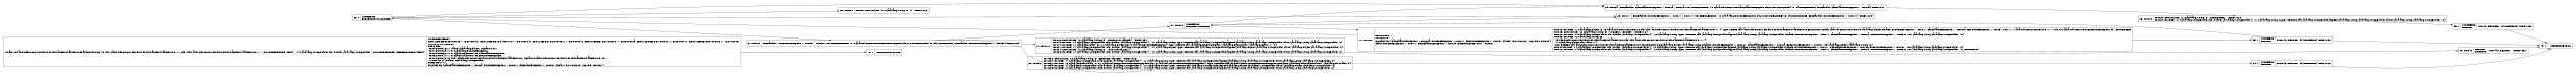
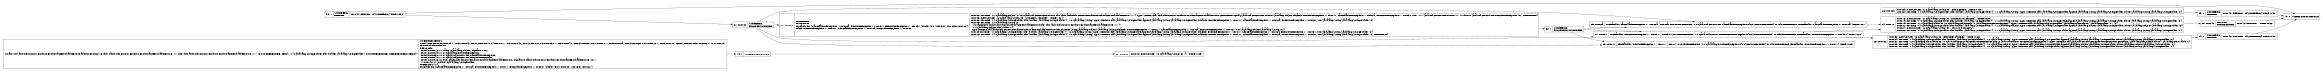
  digraph {
    rankdir=LR
    node [shape=record]
    n1 [label="{18\:\ ?|MTH_ENTER_BLOCK\l}"]
    n2 [label="{20\:\ 0x0000|0x0000: CONST_STR  (r0 I:java.lang.String) =  \"]\"  (LINE:1023)\l}"]
    n3 [label="{31\:\ 0x0002|SYNTHETIC\lEXC_TOP_SPLITTER\l}"]
    n4 [label="{21\:\ 0x0002|TRY_ENTER\lTRY_LEAVE\lTryCatch #2 \{CancellationException \-\> 0x002a, RuntimeException \-\> 0x0017, ExecutionException \-\> 0x0031, blocks: (B:21:0x0002), top: B:31:0x0002 \}\lCatch: RuntimeException \-\> 0x0017, CancellationException \-\> 0x002a, ExecutionException \-\> 0x0031\l|0x0002: INVOKE  (r1 I:java.lang.Object) = (r3 I:java.util.concurrent.Future A[D('this' androidx.concurrent.futures.AbstractResolvableFuture\<V\>)]) type: STATIC call: androidx.concurrent.futures.AbstractResolvableFuture.getUninterruptibly(java.util.concurrent.Future):java.lang.Object A[Catch: RuntimeException \-\> 0x0017, CancellationException \-\> 0x002a, ExecutionException \-\> 0x0031, MD:\<V\>:(java.util.concurrent.Future\<V\>):V throws java.util.concurrent.ExecutionException (m), TRY_ENTER]\l0x0006: CONST_STR  (r2 I:java.lang.String) =  \"SUCCESS, result=[\"  (LINE:1024)\l0x0008: INVOKE  (r4 I:java.lang.StringBuilder A[D('builder' java.lang.StringBuilder)]), (r2 I:java.lang.String) type: VIRTUAL call: java.lang.StringBuilder.append(java.lang.String):java.lang.StringBuilder A[Catch: RuntimeException \-\> 0x0017, CancellationException \-\> 0x002a, ExecutionException \-\> 0x0031, MD:(java.lang.String):java.lang.StringBuilder (c)]\l0x000b: INVOKE  (r2 I:java.lang.String) = \l  (r3 I:androidx.concurrent.futures.AbstractResolvableFuture A[D('this' androidx.concurrent.futures.AbstractResolvableFuture\<V\>)])\l  (r1 I:java.lang.Object A[D('value' V)])\l type: DIRECT call: androidx.concurrent.futures.AbstractResolvableFuture.userObjectToString(java.lang.Object):java.lang.String A[Catch: RuntimeException \-\> 0x0017, CancellationException \-\> 0x002a, ExecutionException \-\> 0x0031, MD:(java.lang.Object):java.lang.String (m)]\l0x000f: INVOKE  (r4 I:java.lang.StringBuilder A[D('builder' java.lang.StringBuilder)]), (r2 I:java.lang.String) type: VIRTUAL call: java.lang.StringBuilder.append(java.lang.String):java.lang.StringBuilder A[Catch: RuntimeException \-\> 0x0017, CancellationException \-\> 0x002a, ExecutionException \-\> 0x0031, MD:(java.lang.String):java.lang.StringBuilder (c)]\l0x0012: INVOKE  (r4 I:java.lang.StringBuilder A[D('builder' java.lang.StringBuilder)]), (r0 I:java.lang.String) type: VIRTUAL call: java.lang.StringBuilder.append(java.lang.String):java.lang.StringBuilder A[Catch: RuntimeException \-\> 0x0017, CancellationException \-\> 0x002a, ExecutionException \-\> 0x0031, MD:(java.lang.String):java.lang.StringBuilder (c), TRY_LEAVE]\l}"]
    n5 [label="{25\:\ 0x002a|ExcHandler: CancellationException \-\> 0x002a\l|0x002a: MOVE_EXCEPTION  (r0 I:java.util.concurrent.CancellationException A[CUSTOM_DECLARE]) =  A[DONT_INLINE, ExcHandler: CancellationException \-\> 0x002a] (LINE:1027)\l}"]
    n6 [label="{23\:\ 0x0017|ExcHandler: RuntimeException \-\> 0x0017\l|0x0017: MOVE_EXCEPTION  (r0 I:java.lang.RuntimeException A[CUSTOM_DECLARE]) =  A[DONT_INLINE, ExcHandler: RuntimeException \-\> 0x0017] (LINE:1029)\l}"]
    n7 [label="{27\:\ 0x0031|ExcHandler: ExecutionException \-\> 0x0031\l|0x0031: MOVE_EXCEPTION  (r1 I:java.util.concurrent.ExecutionException A[CUSTOM_DECLARE]) =  A[DONT_INLINE, ExcHandler: ExecutionException \-\> 0x0031] (LINE:1025)\l}"]
    n8 [label="{32\:\ ?|SYNTHETIC\lEXC_BOTTOM_SPLITTER\l}"]
    n9 [label="{33\:\ ?|SYNTHETIC\lRETURN\l|0x0042: RETURN   A[SYNTHETIC] (LINE:1032)\l}"]
    n10 [label="{26\:\ 0x002b|0x002b: CONST_STR  (r1 I:java.lang.String) =  \"CANCELLED\"  (LINE:1028)\l0x002d: INVOKE  (r4 I:java.lang.StringBuilder A[D('builder' java.lang.StringBuilder)]), (r1 I:java.lang.String) type: VIRTUAL call: java.lang.StringBuilder.append(java.lang.String):java.lang.StringBuilder A[MD:(java.lang.String):java.lang.StringBuilder (c)]\l}"]
    n11 [label="{24\:\ 0x0018|0x0018: CONST_STR  (r1 I:java.lang.String) =  \"UNKNOWN, cause=[\"  (LINE:1030)\l0x001a: INVOKE  (r4 I:java.lang.StringBuilder A[D('builder' java.lang.StringBuilder)]), (r1 I:java.lang.String) type: VIRTUAL call: java.lang.StringBuilder.append(java.lang.String):java.lang.StringBuilder A[MD:(java.lang.String):java.lang.StringBuilder (c)]\l0x001d: INVOKE  (r1 I:java.lang.Class) = (r0 I:java.lang.Object A[D('e' java.lang.RuntimeException)]) type: VIRTUAL call: java.lang.Object.getClass():java.lang.Class A[MD:():java.lang.Class\<?\> (c)]\l0x0021: INVOKE  (r4 I:java.lang.StringBuilder A[D('builder' java.lang.StringBuilder)]), (r1 I:java.lang.Object) type: VIRTUAL call: java.lang.StringBuilder.append(java.lang.Object):java.lang.StringBuilder A[MD:(java.lang.Object):java.lang.StringBuilder (c)]\l0x0024: CONST_STR  (r1 I:java.lang.String) =  \" thrown from get()]\" \l0x0026: INVOKE  (r4 I:java.lang.StringBuilder A[D('builder' java.lang.StringBuilder)]), (r1 I:java.lang.String) type: VIRTUAL call: java.lang.StringBuilder.append(java.lang.String):java.lang.StringBuilder A[MD:(java.lang.String):java.lang.StringBuilder (c)]\l}"]
    n12 [label="{28\:\ 0x0032|0x0032: CONST_STR  (r2 I:java.lang.String) =  \"FAILURE, cause=[\"  (LINE:1026)\l0x0034: INVOKE  (r4 I:java.lang.StringBuilder A[D('builder' java.lang.StringBuilder)]), (r2 I:java.lang.String) type: VIRTUAL call: java.lang.StringBuilder.append(java.lang.String):java.lang.StringBuilder A[MD:(java.lang.String):java.lang.StringBuilder (c)]\l0x0037: INVOKE  (r2 I:java.lang.Throwable) = (r1 I:java.util.concurrent.ExecutionException A[D('e' java.util.concurrent.ExecutionException)]) type: VIRTUAL call: java.util.concurrent.ExecutionException.getCause():java.lang.Throwable A[MD:():java.lang.Throwable (s)]\l0x003b: INVOKE  (r4 I:java.lang.StringBuilder A[D('builder' java.lang.StringBuilder)]), (r2 I:java.lang.Object) type: VIRTUAL call: java.lang.StringBuilder.append(java.lang.Object):java.lang.StringBuilder A[MD:(java.lang.Object):java.lang.StringBuilder (c)]\l0x003e: INVOKE  (r4 I:java.lang.StringBuilder A[D('builder' java.lang.StringBuilder)]), (r0 I:java.lang.String) type: VIRTUAL call: java.lang.StringBuilder.append(java.lang.String):java.lang.StringBuilder A[MD:(java.lang.String):java.lang.StringBuilder (c)]\l}"]
-   n13 [label="{19\:\ ?|MTH_EXIT_BLOCK\l}"]
+   n13 [label="{19\:\ ?|MTH_BOTTOM_BLOCK\l}"]
    n14 [label="{35\:\ ?|SYNTHETIC\lRETURN\l|0x0042: RETURN   A[SYNTHETIC] (LINE:1032)\l}"]
-   n15 [label="{30\:\ 0x0042|RETURN\lORIG_TOP\l|0x0042: RETURN    (LINE:1032)\l}"]
+   n15 [label="{30\:\ 0x0042|RETURN\lORIG_RETURN\l|0x0042: RETURN    (LINE:1032)\l}"]
    n16 [label="{34\:\ ?|SYNTHETIC\lRETURN\l|0x0042: RETURN   A[SYNTHETIC] (LINE:1032)\l}"]
    n17 [label="{private void androidx.concurrent.futures.AbstractResolvableFuture.addDoneString((r3 'this' I:androidx.concurrent.futures.AbstractResolvableFuture\<V\> A[D('this' androidx.concurrent.futures.AbstractResolvableFuture\<V\>), IMMUTABLE_TYPE, THIS]), (r4 I:java.lang.StringBuilder A[D('builder' java.lang.StringBuilder), IMMUTABLE_TYPE, METHOD_ARGUMENT]))  | USE_LINES_HINTS\lCROSS_EDGE: B:26:0x002b \-\> B:30:0x0042, CROSS_EDGE: B:24:0x0018 \-\> B:30:0x0042, CROSS_EDGE: B:28:0x0032 \-\> B:30:0x0042, CROSS_EDGE: B:31:0x0002 \-\> B:25:0x002a, CROSS_EDGE: B:31:0x0002 \-\> B:23:0x0017, CROSS_EDGE: B:31:0x0002 \-\> B:27:0x0031\lINLINE_NOT_NEEDED\lDebug Info:\l  0x0006\-0x0016: r1 'value' Ljava\/lang\/Object;, signature: TV;\l  0x0018\-0x002a: r0 'e' Ljava\/lang\/RuntimeException;\l  0x002b\-0x0030: r0 'e' Ljava\/util\/concurrent\/CancellationException;\l  0x0032\-0x0041: r1 'e' Ljava\/util\/concurrent\/ExecutionException;\l  0x0000\-0x0042: r3 'this' Landroidx\/concurrent\/futures\/AbstractResolvableFuture;, signature: Landroidx\/concurrent\/futures\/AbstractResolvableFuture\<TV;\>;\l  \-1 \-0x0042: r4 'builder' Ljava\/lang\/StringBuilder;\lTYPE_VARS: [V]\lTryCatch #2 \{CancellationException \-\> 0x002a, RuntimeException \-\> 0x0017, ExecutionException \-\> 0x0031, blocks: (B:21:0x0002), top: B:31:0x0002 \}\l}"]
-   n8 -> n2
+   n1 -> n2
    n3 -> n4
    n3 -> n5
    n3 -> n6
-   n7 -> n3
+   n3 -> n7
    n4 -> n8
-   n4 -> n9
-   n5 -> n10
+   n5 -> n11
    n7 -> n11
    n7 -> n12
    n8 -> n5
    n8 -> n6
    n8 -> n7
    n9 -> n3
    n9 -> n13
    n10 -> n14
    n11 -> n15
    n12 -> n16
    n14 -> n13
    n15 -> n13
    n16 -> n13
    n17 -> n1
  }
